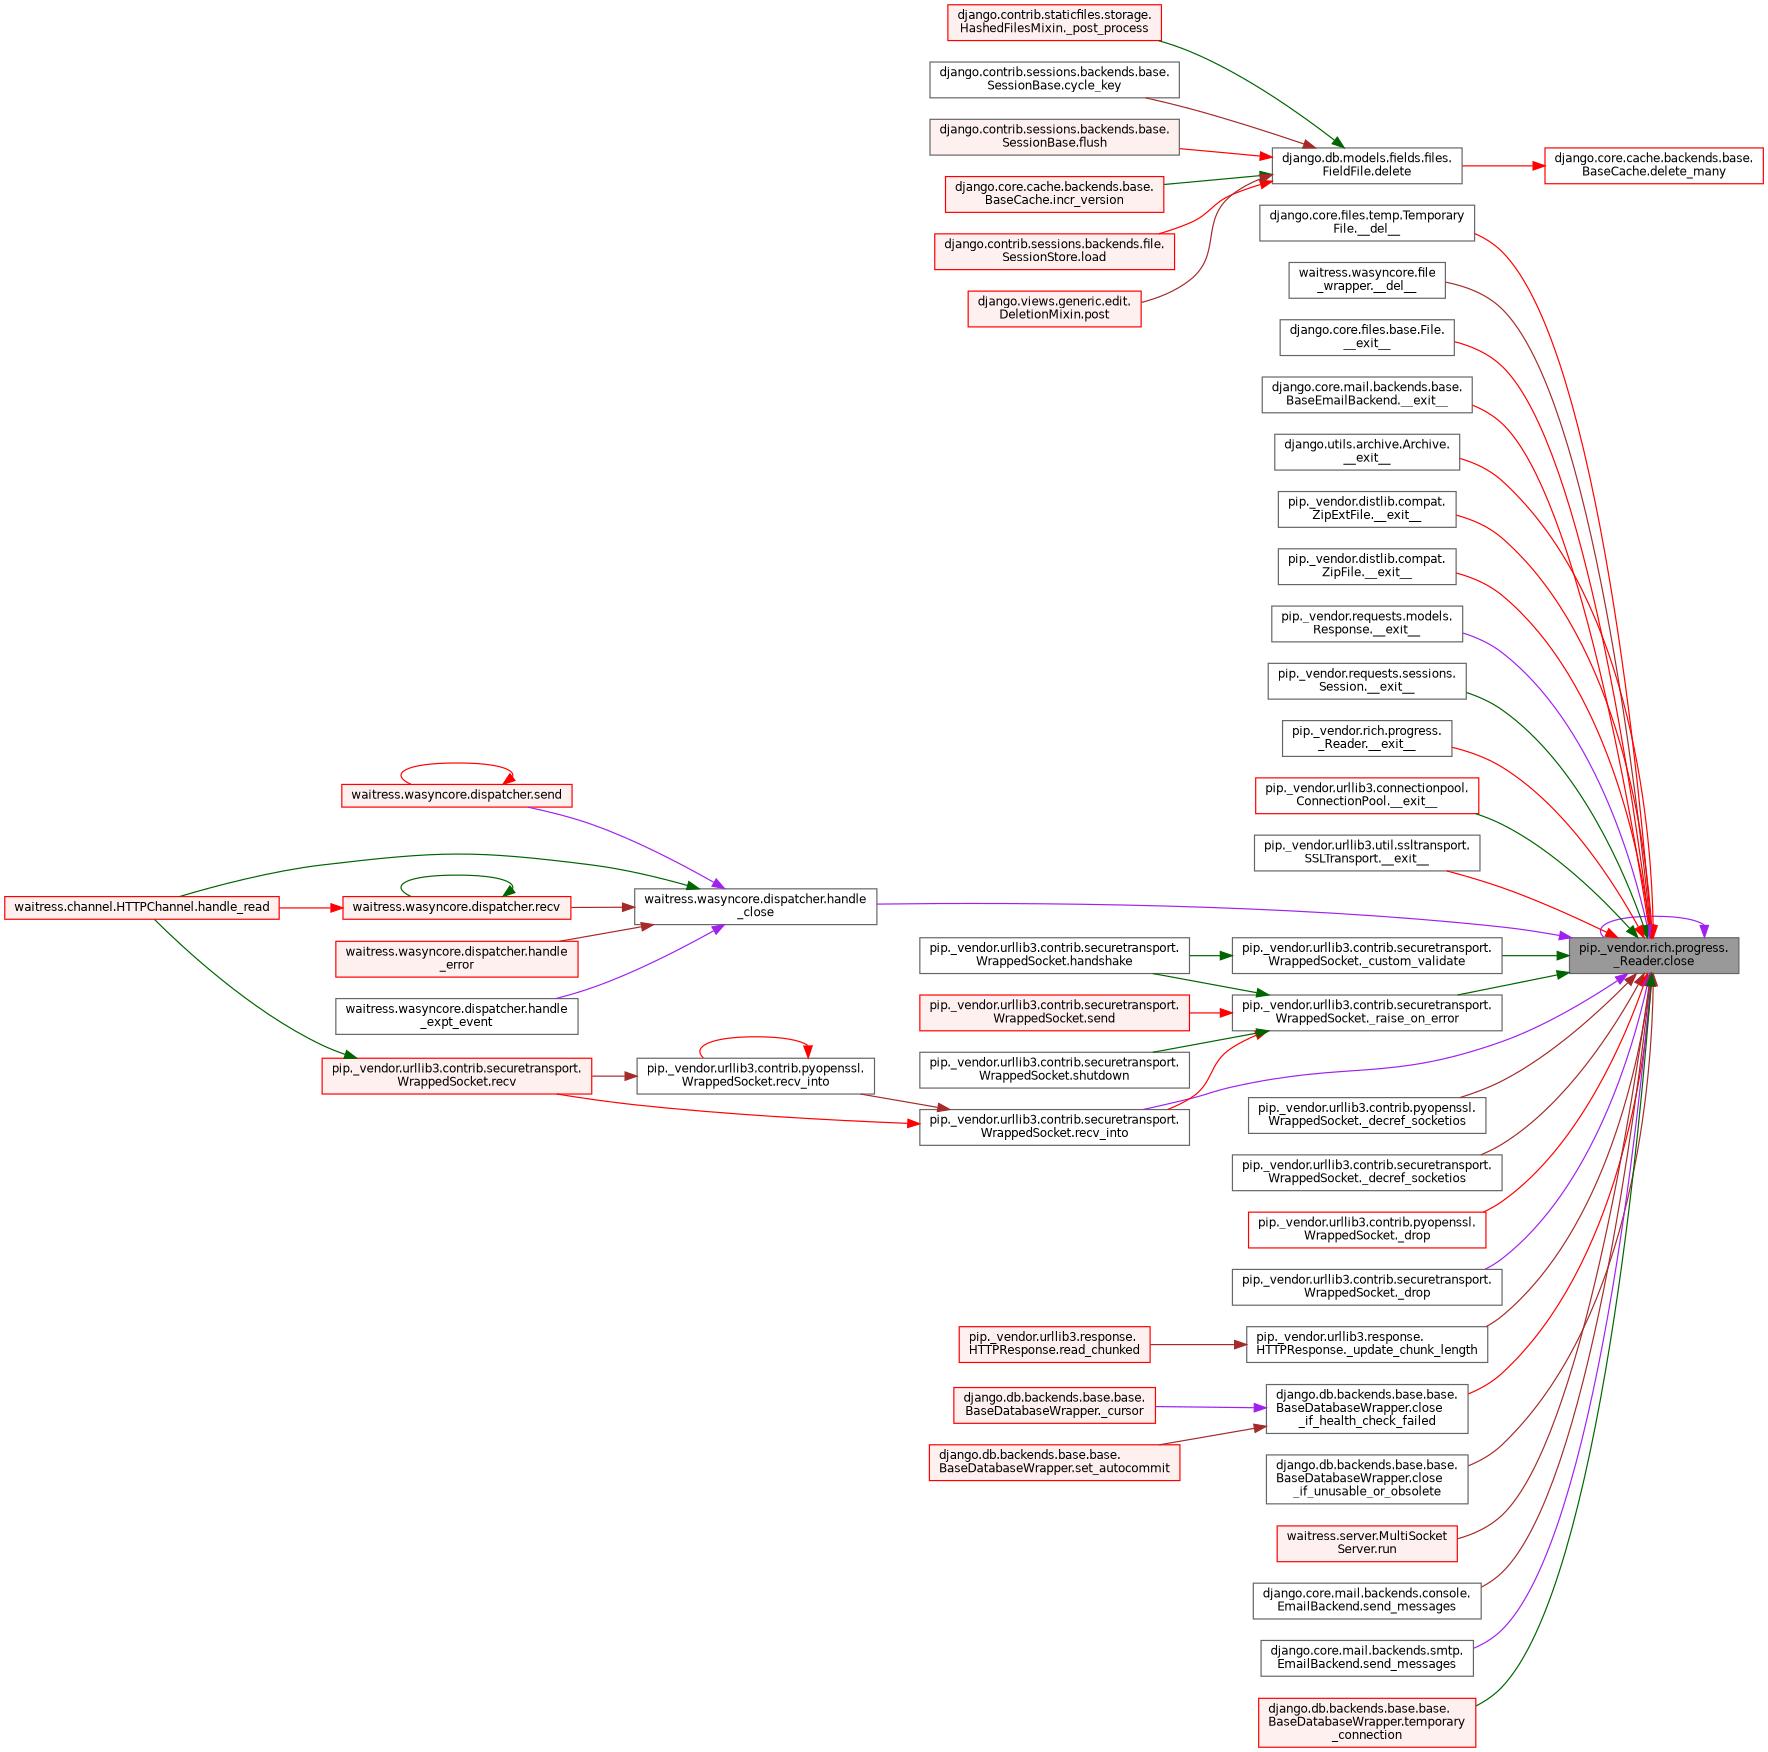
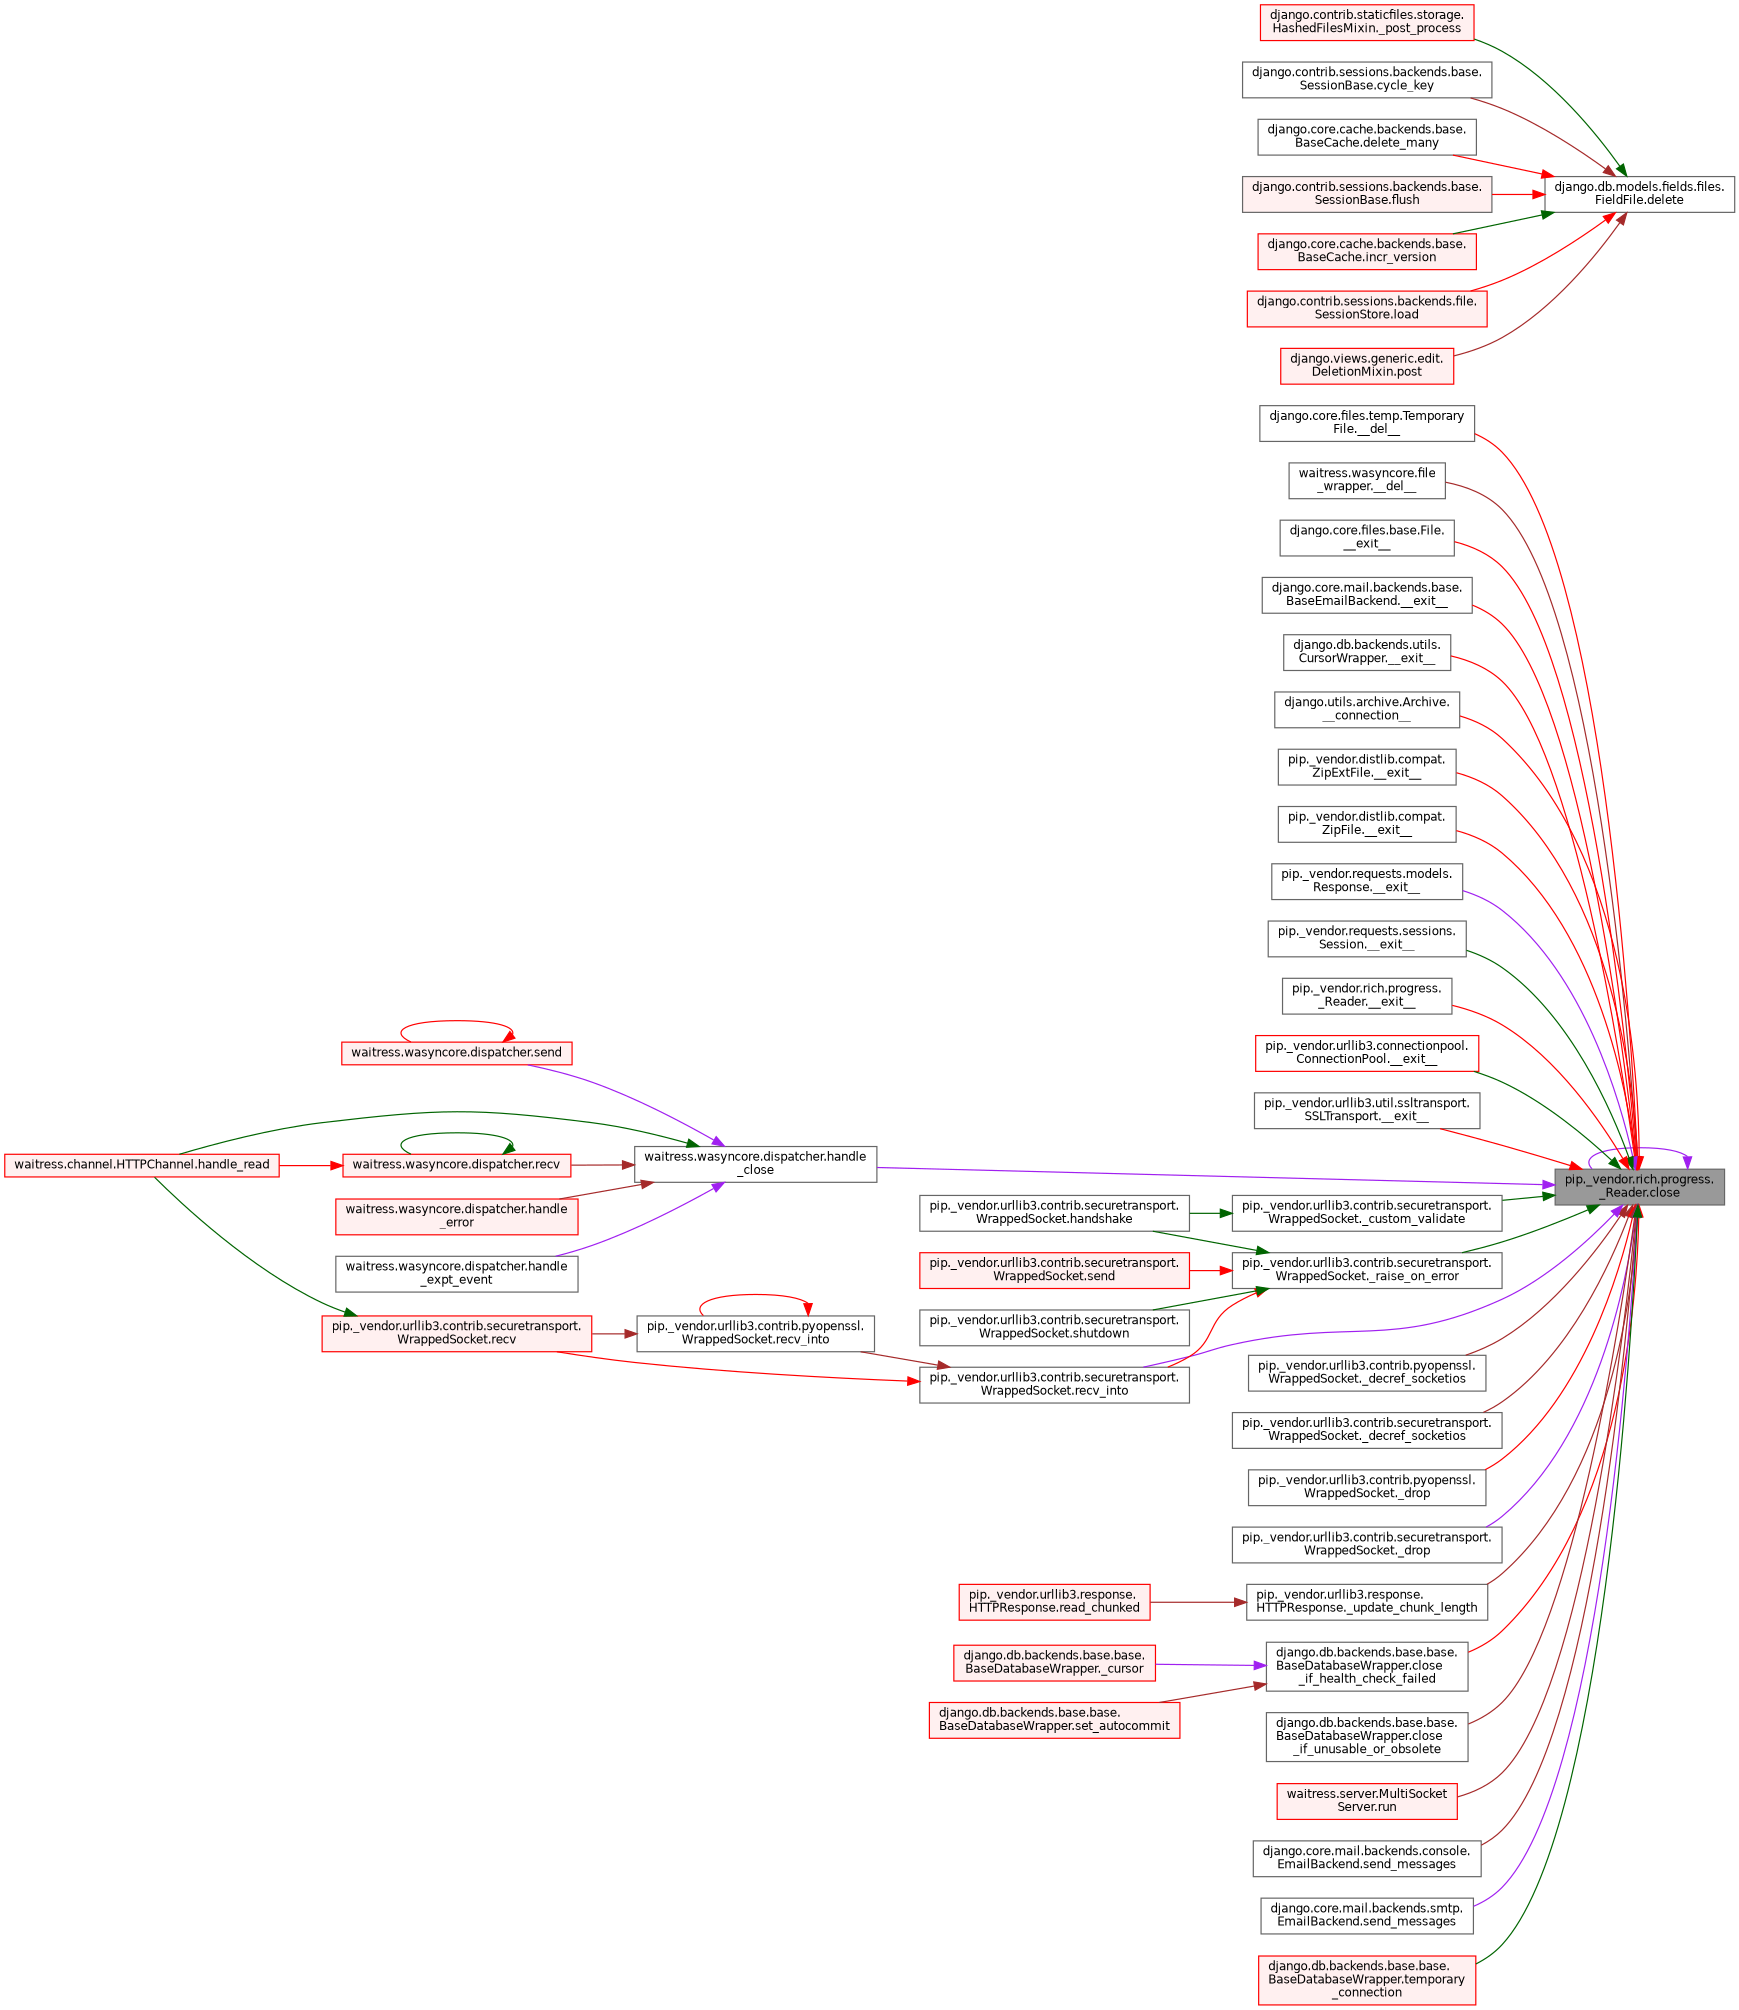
  digraph {
    rankdir=RL
    node [color=grey40 fillcolor=white fontname=Helvetica fontsize=10 shape=box style=filled]
    edge [color=red dir=back fontname=Helvetica fontsize=10 labelfontname=Helvetica labelfontsize=10 style=solid]
    n1 [color=gray40 fillcolor=grey60 fontcolor=black height=0.2 label="pip._vendor.rich.progress.\l_Reader.close" width=0.4]
    n2 [height=0.2 label="django.core.files.temp.Temporary\lFile.__del__" width=0.4]
    n3 [height=0.2 label="waitress.wasyncore.file\l_wrapper.__del__" width=0.4]
    n4 [height=0.2 label="django.core.files.base.File.\l__exit__" width=0.4]
    n5 [height=0.2 label="django.core.mail.backends.base.\lBaseEmailBackend.__exit__" width=0.4]
-   n7 [height=0.2 label="django.utils.archive.Archive.\l__exit__" width=0.4]
+   n6 [height=0.2 label="django.db.backends.utils.\lCursorWrapper.__exit__" width=0.4]
+   n7 [height=0.2 label="django.utils.archive.Archive.\l__connection__" width=0.4]
    n8 [height=0.2 label="pip._vendor.distlib.compat.\lZipExtFile.__exit__" width=0.4]
    n9 [height=0.2 label="pip._vendor.distlib.compat.\lZipFile.__exit__" width=0.4]
    n10 [height=0.2 label="pip._vendor.requests.models.\lResponse.__exit__" width=0.4]
    n11 [height=0.2 label="pip._vendor.requests.sessions.\lSession.__exit__" width=0.4]
    n12 [height=0.2 label="pip._vendor.rich.progress.\l_Reader.__exit__" width=0.4]
    n13 [color=red height=0.2 label="pip._vendor.urllib3.connectionpool.\lConnectionPool.__exit__" width=0.4]
    n14 [height=0.2 label="pip._vendor.urllib3.util.ssltransport.\lSSLTransport.__exit__" width=0.4]
    n15 [height=0.2 label="pip._vendor.urllib3.contrib.securetransport.\lWrappedSocket._custom_validate" width=0.4]
    n16 [height=0.2 label="pip._vendor.urllib3.contrib.pyopenssl.\lWrappedSocket._decref_socketios" width=0.4]
    n17 [height=0.2 label="pip._vendor.urllib3.contrib.securetransport.\lWrappedSocket._decref_socketios" width=0.4]
-   n18 [color=red height=0.2 label="pip._vendor.urllib3.contrib.pyopenssl.\lWrappedSocket._drop" width=0.4]
+   n18 [height=0.2 label="pip._vendor.urllib3.contrib.pyopenssl.\lWrappedSocket._drop" width=0.4]
    n19 [height=0.2 label="pip._vendor.urllib3.contrib.securetransport.\lWrappedSocket._drop" width=0.4]
    n20 [height=0.2 label="pip._vendor.urllib3.contrib.securetransport.\lWrappedSocket._raise_on_error" width=0.4]
    n21 [height=0.2 label="pip._vendor.urllib3.contrib.securetransport.\lWrappedSocket.recv_into" width=0.4]
    n22 [height=0.2 label="pip._vendor.urllib3.response.\lHTTPResponse._update_chunk_length" width=0.4]
    n23 [height=0.2 label="django.db.backends.base.base.\lBaseDatabaseWrapper.close\l_if_health_check_failed" width=0.4]
    n24 [height=0.2 label="django.db.backends.base.base.\lBaseDatabaseWrapper.close\l_if_unusable_or_obsolete" width=0.4]
    n25 [height=0.2 label="waitress.wasyncore.dispatcher.handle\l_close" width=0.4]
    n26 [color=red fillcolor="#FFF0F0" height=0.2 label="waitress.server.MultiSocket\lServer.run" width=0.4]
    n27 [height=0.2 label="django.core.mail.backends.console.\lEmailBackend.send_messages" width=0.4]
    n28 [height=0.2 label="django.core.mail.backends.smtp.\lEmailBackend.send_messages" width=0.4]
    n29 [color=red fillcolor="#FFF0F0" height=0.2 label="django.db.backends.base.base.\lBaseDatabaseWrapper.temporary\l_connection" width=0.4]
    n30 [height=0.2 label="pip._vendor.urllib3.contrib.securetransport.\lWrappedSocket.handshake" width=0.4]
    n31 [color=red fillcolor="#FFF0F0" height=0.2 label="pip._vendor.urllib3.contrib.securetransport.\lWrappedSocket.send" width=0.4]
    n32 [height=0.2 label="pip._vendor.urllib3.contrib.securetransport.\lWrappedSocket.shutdown" width=0.4]
    n33 [color=red fillcolor="#FFF0F0" height=0.2 label="pip._vendor.urllib3.contrib.securetransport.\lWrappedSocket.recv" width=0.4]
    n34 [height=0.2 label="pip._vendor.urllib3.contrib.pyopenssl.\lWrappedSocket.recv_into" width=0.4]
    n35 [color=red fillcolor="#FFF0F0" height=0.2 label="pip._vendor.urllib3.response.\lHTTPResponse.read_chunked" width=0.4]
    n36 [color=red fillcolor="#FFF0F0" height=0.2 label="django.db.backends.base.base.\lBaseDatabaseWrapper._cursor" width=0.4]
    n37 [color=red fillcolor="#FFF0F0" height=0.2 label="django.db.backends.base.base.\lBaseDatabaseWrapper.set_autocommit" width=0.4]
    n38 [height=0.2 label="django.db.models.fields.files.\lFieldFile.delete" width=0.4]
    n39 [color=red fillcolor="#FFF0F0" height=0.2 label="django.contrib.staticfiles.storage.\lHashedFilesMixin._post_process" width=0.4]
    n40 [height=0.2 label="django.contrib.sessions.backends.base.\lSessionBase.cycle_key" width=0.4]
-   n41 [color=red height=0.2 label="django.core.cache.backends.base.\lBaseCache.delete_many" width=0.4]
+   n41 [height=0.2 label="django.core.cache.backends.base.\lBaseCache.delete_many" width=0.4]
    n42 [fillcolor="#FFF0F0" height=0.2 label="django.contrib.sessions.backends.base.\lSessionBase.flush" width=0.4]
    n43 [color=red fillcolor="#FFF0F0" height=0.2 label="django.core.cache.backends.base.\lBaseCache.incr_version" width=0.4]
    n44 [color=red fillcolor="#FFF0F0" height=0.2 label="django.contrib.sessions.backends.file.\lSessionStore.load" width=0.4]
    n45 [color=red fillcolor="#FFF0F0" height=0.2 label="django.views.generic.edit.\lDeletionMixin.post" width=0.4]
    n46 [color=red fillcolor="#FFF0F0" height=0.2 label="waitress.channel.HTTPChannel.handle_read" width=0.4]
    n47 [color=red fillcolor="#FFF0F0" height=0.2 label="waitress.wasyncore.dispatcher.handle\l_error" width=0.4]
    n48 [height=0.2 label="waitress.wasyncore.dispatcher.handle\l_expt_event" width=0.4]
    n49 [color=red fillcolor="#FFF0F0" height=0.2 label="waitress.wasyncore.dispatcher.recv" width=0.4]
    n50 [color=red fillcolor="#FFF0F0" height=0.2 label="waitress.wasyncore.dispatcher.send" width=0.4]
    n1 -> n1 [color=purple]
    n1 -> n2
    n1 -> n3 [color=brown]
    n1 -> n4
    n1 -> n5
+   n1 -> n6
    n1 -> n7
    n1 -> n8
    n1 -> n9
    n1 -> n10 [color=purple]
    n1 -> n11 [color=darkgreen]
    n1 -> n12
    n1 -> n13 [color=darkgreen]
    n1 -> n14
    n1 -> n15 [color=darkgreen]
    n1 -> n16 [color=brown]
    n1 -> n17 [color=brown]
    n1 -> n18
    n1 -> n19 [color=purple]
    n1 -> n20 [color=darkgreen]
    n1 -> n21 [color=purple]
    n1 -> n22 [color=brown]
    n1 -> n23
    n1 -> n24 [color=brown]
    n1 -> n25 [color=purple]
    n1 -> n26 [color=brown]
    n1 -> n27 [color=brown]
    n1 -> n28 [color=purple]
    n1 -> n29 [color=darkgreen]
    n15 -> n30 [color=darkgreen]
    n20 -> n21
    n20 -> n30 [color=darkgreen]
    n20 -> n31
    n20 -> n32 [color=darkgreen]
    n21 -> n33
    n21 -> n34 [color=brown]
    n22 -> n35 [color=brown]
    n23 -> n36 [color=purple]
    n23 -> n37 [color=brown]
    n25 -> n46 [color=darkgreen]
    n25 -> n47 [color=brown]
    n25 -> n48 [color=purple]
    n25 -> n49 [color=brown]
    n25 -> n50 [color=purple]
    n33 -> n46 [color=darkgreen]
    n34 -> n33 [color=brown]
    n34 -> n34
    n38 -> n39 [color=darkgreen]
    n38 -> n40 [color=brown]
-   n41 -> n38
+   n38 -> n41
    n38 -> n42
    n38 -> n43 [color=darkgreen]
    n38 -> n44
    n38 -> n45 [color=brown]
    n49 -> n46
    n49 -> n49 [color=darkgreen]
    n50 -> n50
  }
